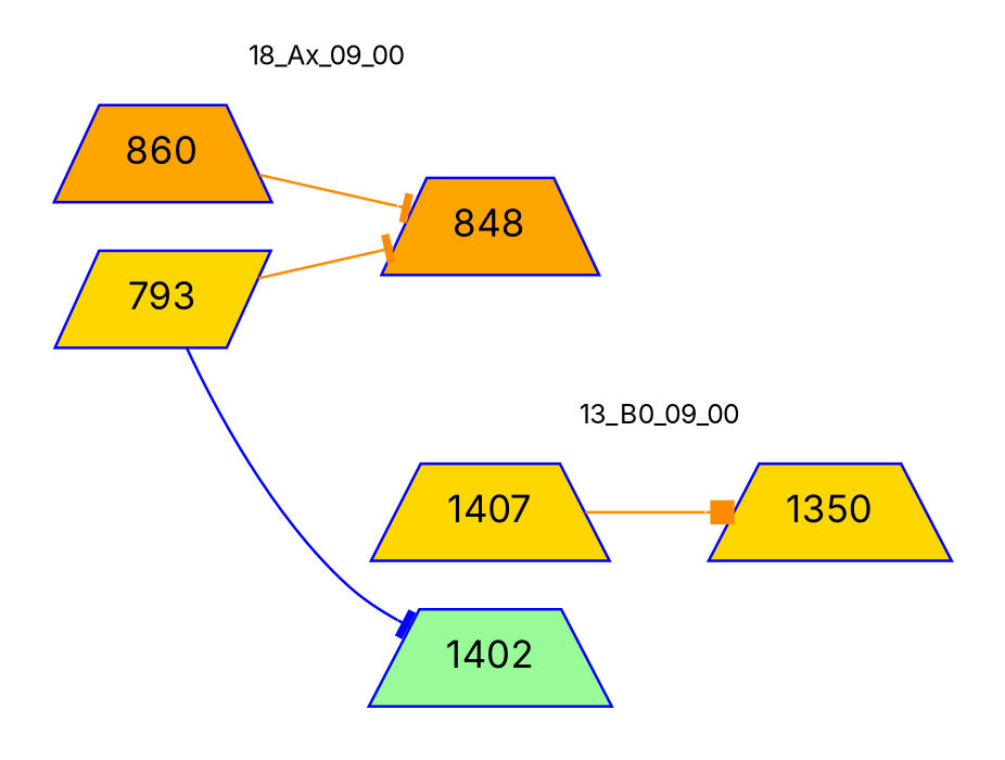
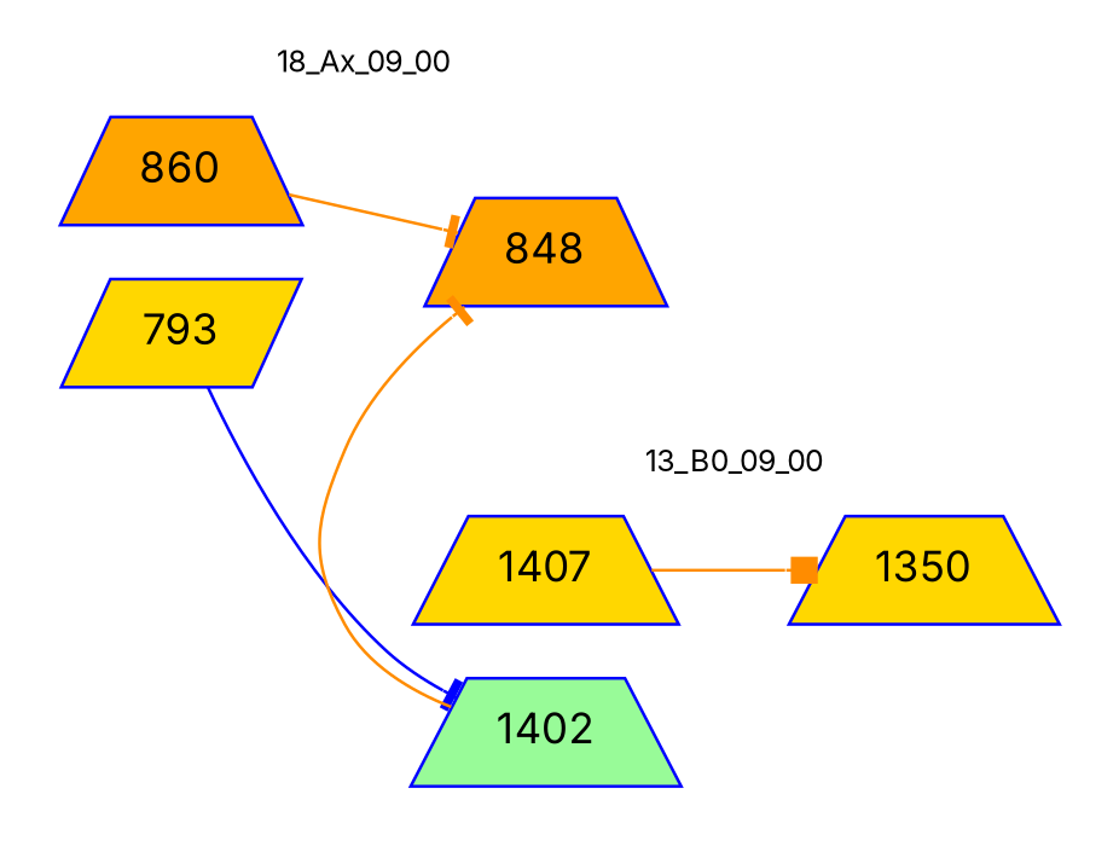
  digraph {
    fontname=Inter
    rankdir=LR
    node [color=blue fillcolor=gold fontname=Inter shape=trapezium style=filled]
    edge [arrowhead=tee color=darkorange fontname=Inter]
    n1 [label=793 shape=parallelogram]
    n2 [fillcolor=orange label=848]
    n3 [fillcolor=orange label=860]
    n4 [label=1407]
    n5 [label=1350]
    n6 [fillcolor=palegreen label=1402]
    subgraph cluster_1 {
      color=white
      fontsize=10
      label="18_Ax_09_00"
      n1
      n2
      n3
    }
    subgraph cluster_2 {
      color=white
      fontsize=10
      label="13_B0_09_00"
      n4
      n5
      n6
    }
-   n1 -> n2
+   n6 -> n2
    n1 -> n6 [color=blue]
    n3 -> n2
    n4 -> n5 [arrowhead=box]
  }
